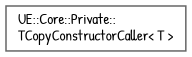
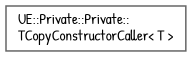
  digraph {
    rankdir=LR
    fontname="Patrick Hand"
-   n1 [color=grey40 fillcolor=white fontname="Patrick Hand" fontsize=10 height=0.2 label="UE::Core::Private::\lTCopyConstructorCaller\< T \>" shape=box style=filled width=0.4]
+   n1 [color=grey40 fillcolor=white fontname="Patrick Hand" fontsize=10 height=0.2 label="UE::Private::Private::\lTCopyConstructorCaller\< T \>" shape=box style=filled width=0.4]
  }
